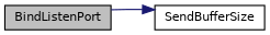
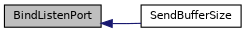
  digraph {
    rankdir=LR
    node [color=black fontname=Helvetica fontsize=10 shape=record style=filled]
    n1 [fillcolor=grey75 fontcolor=black height=0.2 label=BindListenPort width=0.4]
    n2 [fillcolor=white height=0.2 label=SendBufferSize width=0.4]
-   n2 -> n1 [color=midnightblue dir=back fontname=Helvetica fontsize=10 labelfontname=Helvetica labelfontsize=10 style=solid]
+   n1 -> n2 [color=midnightblue dir=back fontname=Helvetica fontsize=10 labelfontname=Helvetica labelfontsize=10 style=solid]
  }
